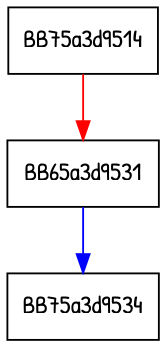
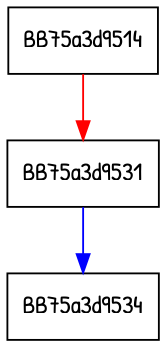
  digraph {
    fontname="Patrick Hand"
    splines=ortho
    node [fontname="Patrick Hand" shape=box]
    edge [fontname="Patrick Hand"]
    BB75a3d9514
-   BB75a3d9531 [label=BB65a3d9531]
+   BB75a3d9531
    BB75a3d9534
    BB75a3d9514 -> BB75a3d9531 [color=red]
    BB75a3d9531 -> BB75a3d9534 [color=blue]
  }
